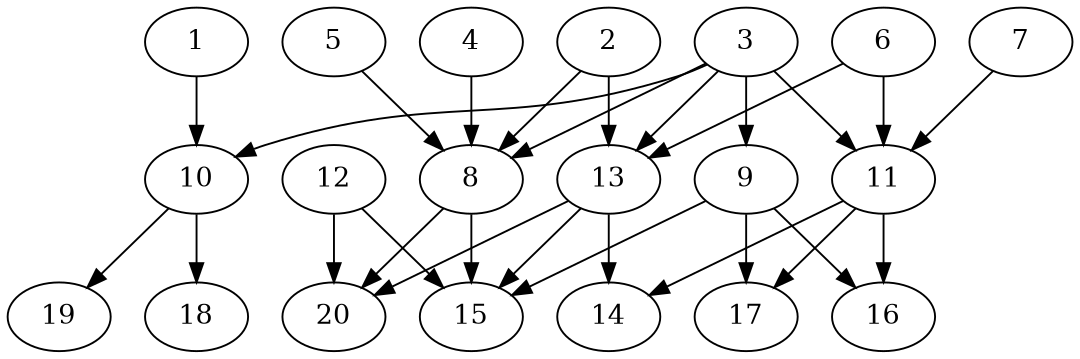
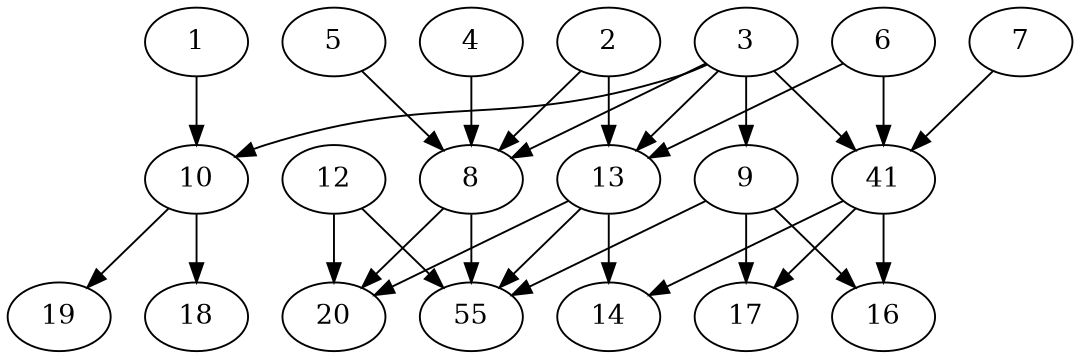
  digraph {
    node [alpha=0.05]
    1 [alpha=0.18 expect_size=44317696]
    10 [expect_size=28008448]
    18 [alpha=0.10 expect_size=38836224]
    19 [alpha=0.15 expect_size=34902016]
    12 [alpha=0.17 expect_size=52087808]
-   15 [alpha=0.01 expect_size=46858240]
+   15 [alpha=0.01 expect_size=46858240 label=55]
    20 [expect_size=38522880]
    2 [alpha=0.10 expect_size=31514624]
    8 [alpha=0.18 expect_size=5709824]
    13 [alpha=0.07 expect_size=27967488]
    14 [alpha=0.19 expect_size=10498048]
    3 [alpha=0.13 expect_size=6195200]
    9 [alpha=0.02 expect_size=27720704]
-   11 [expect_size=8675328]
+   11 [expect_size=8675328 label=41]
    16 [alpha=0.11 expect_size=39325696]
    17 [alpha=0.11 expect_size=7625728]
    4 [alpha=0.15 expect_size=50068480]
    5 [alpha=0.17 expect_size=46255104]
    6 [alpha=0.07 expect_size=39186432]
    7 [alpha=0.13 expect_size=22514688]
    1 -> 10
    10 -> 18
    10 -> 19
    12 -> 15
    12 -> 20
    2 -> 8
    2 -> 13
    8 -> 15
    8 -> 20
    13 -> 15
    13 -> 20
    13 -> 14
    3 -> 10
    3 -> 8
    3 -> 13
    3 -> 9
    3 -> 11
    9 -> 15
    9 -> 16
    9 -> 17
    11 -> 14
    11 -> 16
    11 -> 17
    4 -> 8
    5 -> 8
    6 -> 13
    6 -> 11
    7 -> 11
  }
